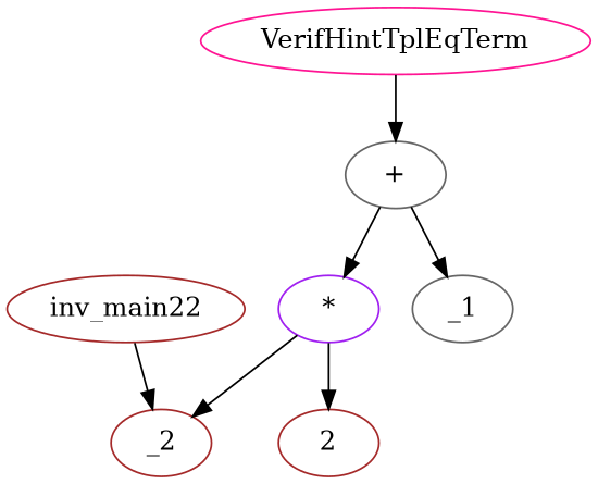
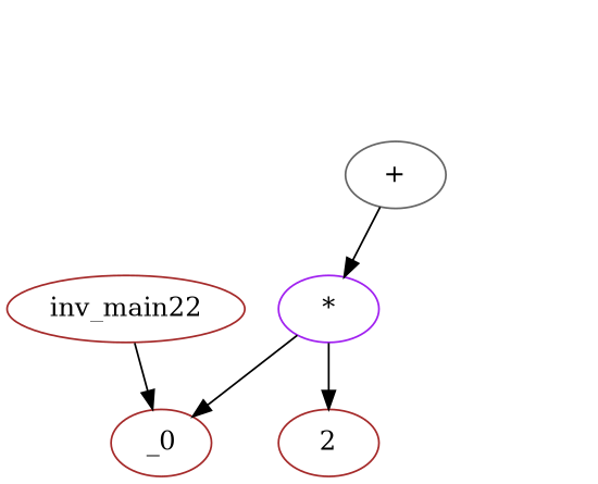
  digraph {
    node [color=brown]
    n1 [label=inv_main22]
-   n2 [label=_2]
-   n3 [color=deeppink label=VerifHintTplEqTerm]
+   n2 [label=_0]
    n4 [color=gray40 label="+"]
    n5 [color=purple label="*"]
-   n6 [color=gray40 label=_1]
    n7 [label=2]
    n1 -> n2
-   n3 -> n4
    n4 -> n5
-   n4 -> n6
    n5 -> n2
    n5 -> n7
  }
